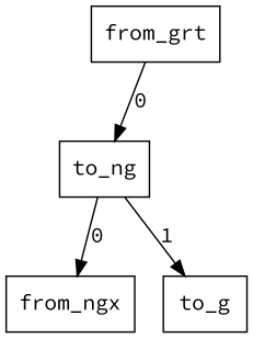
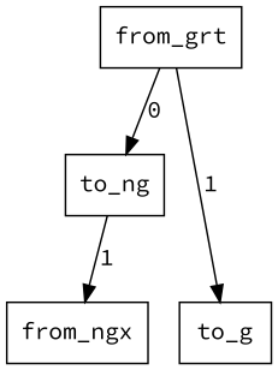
  digraph {
    fontname="Source Code Pro"
    rankdir=TB
    node [fillcolor=white fontname="Source Code Pro" shape=box style=filled]
    edge [fontname="Source Code Pro"]
    n1 [label=<from_ngx>]
    n2 [label=<to_ng>]
    n3 [label=<from_grt>]
    n4 [label=<to_g>]
-   n2 -> n1 [label=0]
+   n2 -> n1 [label=1]
    n3 -> n2 [label=0]
-   n2 -> n4 [label=1]
+   n3 -> n4 [label=1]
  }
